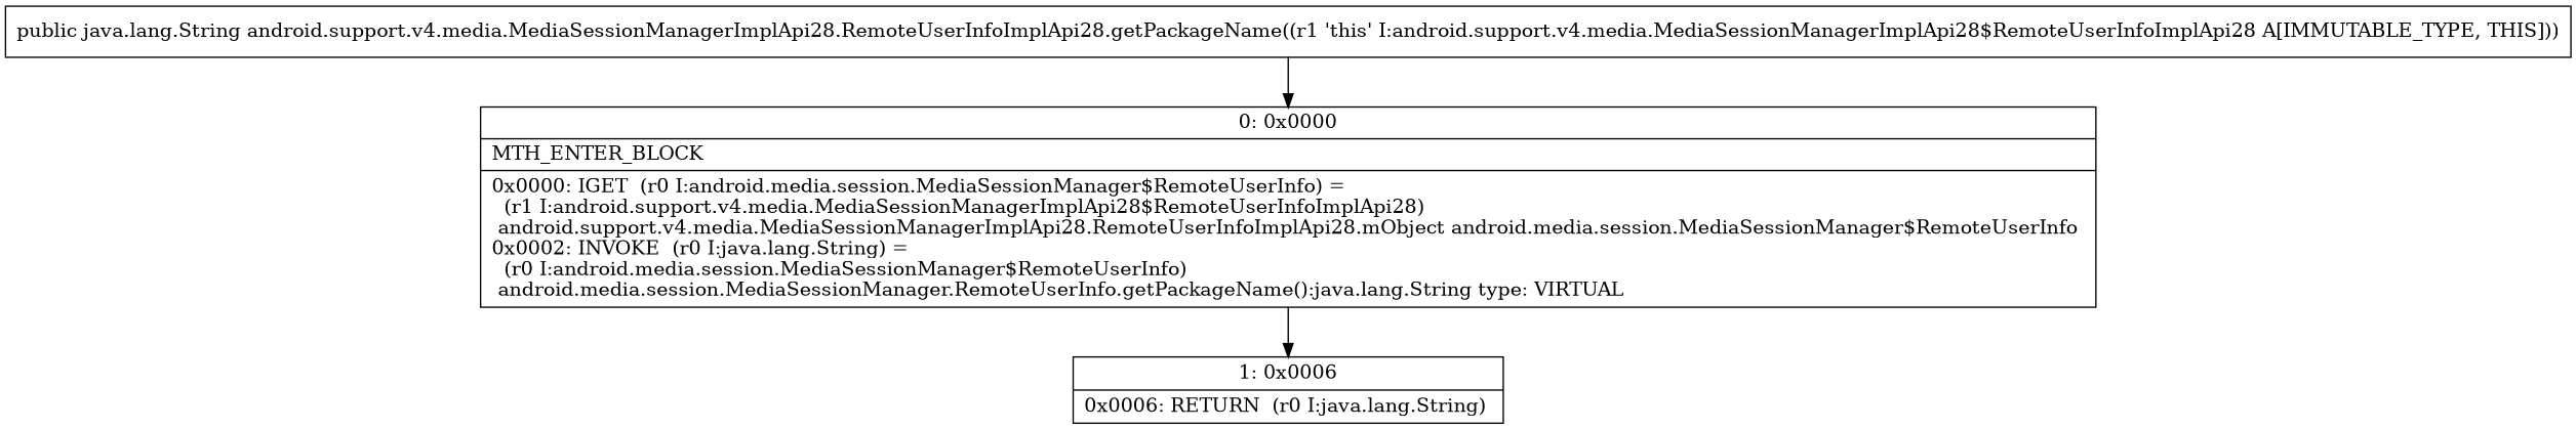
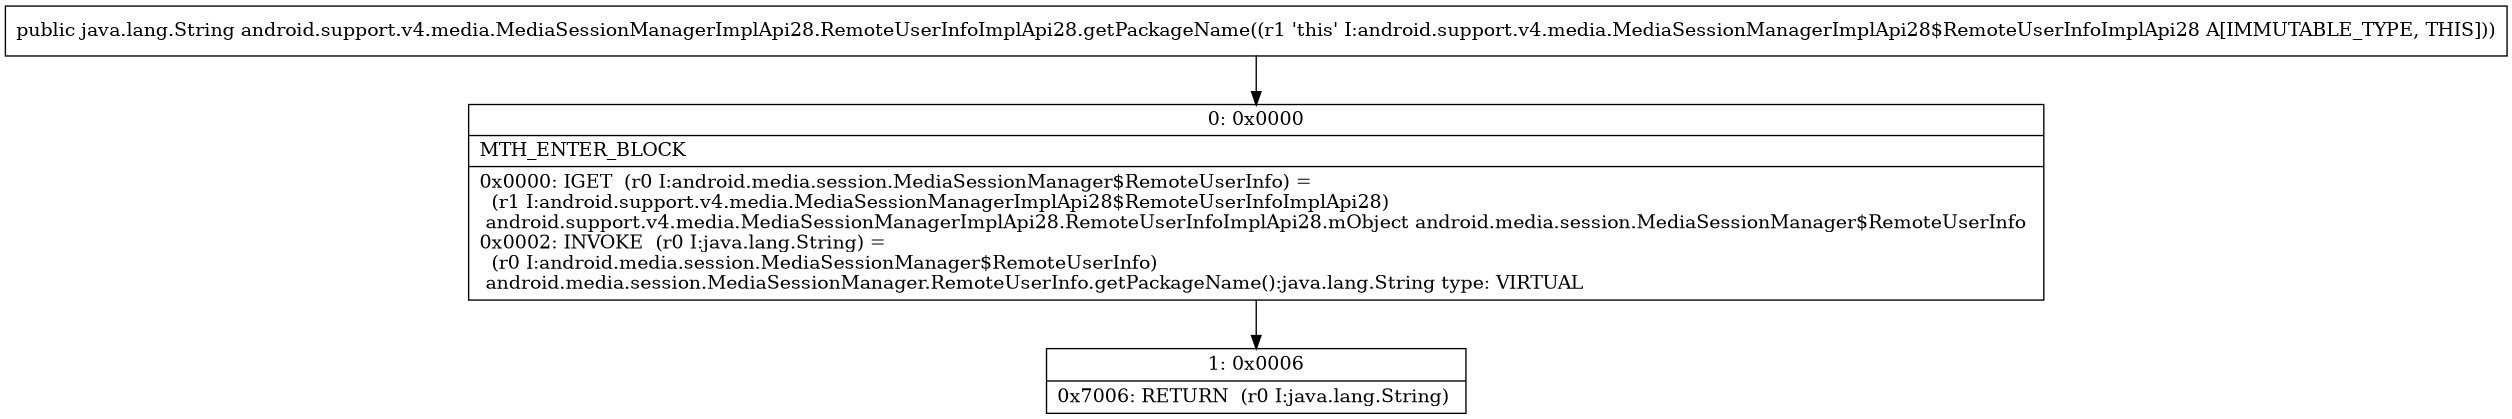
  digraph {
    node [shape=record]
    n1 [label="{0\:\ 0x0000|MTH_ENTER_BLOCK\l|0x0000: IGET  (r0 I:android.media.session.MediaSessionManager$RemoteUserInfo) = \l  (r1 I:android.support.v4.media.MediaSessionManagerImplApi28$RemoteUserInfoImplApi28)\l android.support.v4.media.MediaSessionManagerImplApi28.RemoteUserInfoImplApi28.mObject android.media.session.MediaSessionManager$RemoteUserInfo \l0x0002: INVOKE  (r0 I:java.lang.String) = \l  (r0 I:android.media.session.MediaSessionManager$RemoteUserInfo)\l android.media.session.MediaSessionManager.RemoteUserInfo.getPackageName():java.lang.String type: VIRTUAL \l}"]
-   n2 [label="{1\:\ 0x0006|0x0006: RETURN  (r0 I:java.lang.String) \l}"]
+   n2 [label="{1\:\ 0x0006|0x7006: RETURN  (r0 I:java.lang.String) \l}"]
    n3 [label="{public java.lang.String android.support.v4.media.MediaSessionManagerImplApi28.RemoteUserInfoImplApi28.getPackageName((r1 'this' I:android.support.v4.media.MediaSessionManagerImplApi28$RemoteUserInfoImplApi28 A[IMMUTABLE_TYPE, THIS])) }"]
    n1 -> n2
    n3 -> n1
  }
